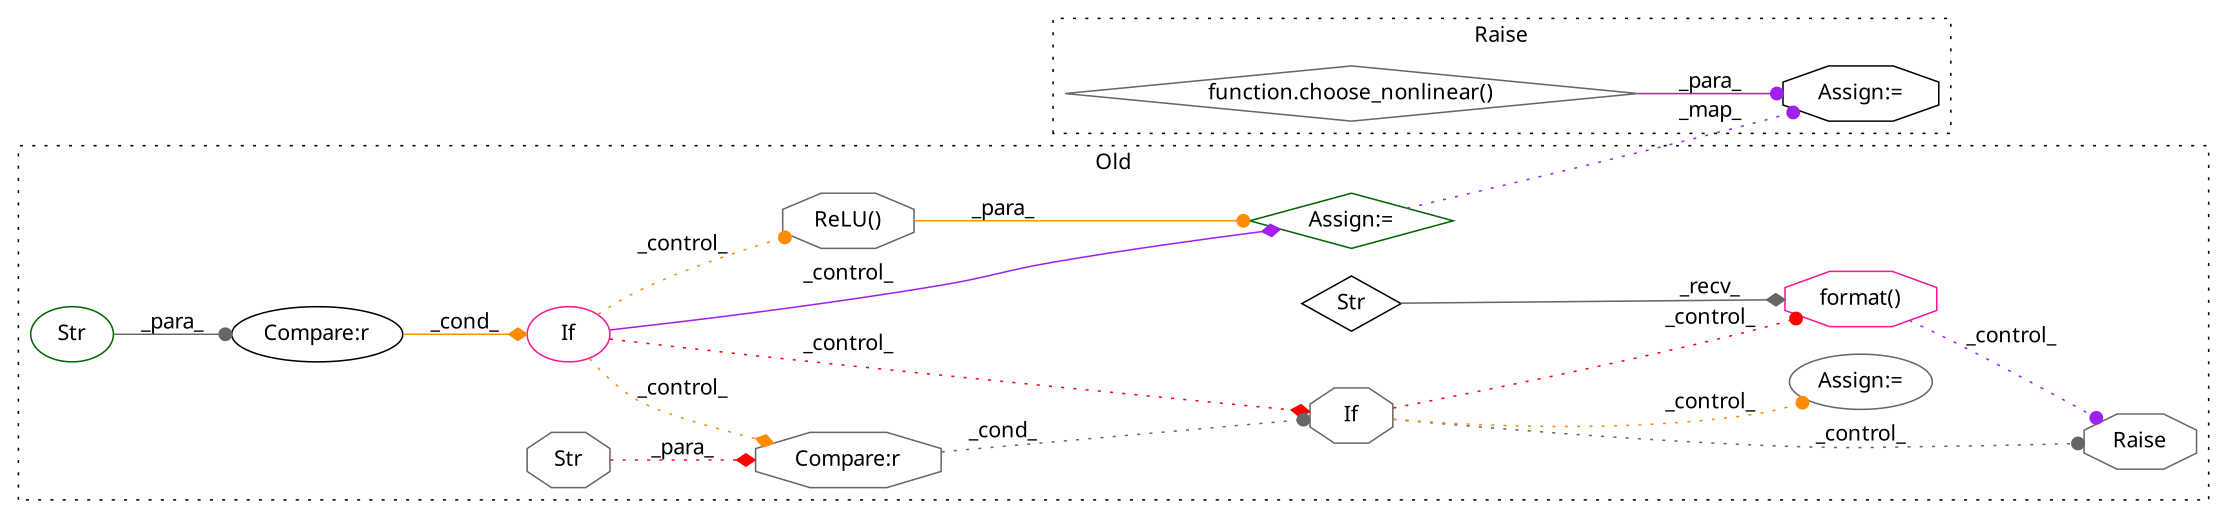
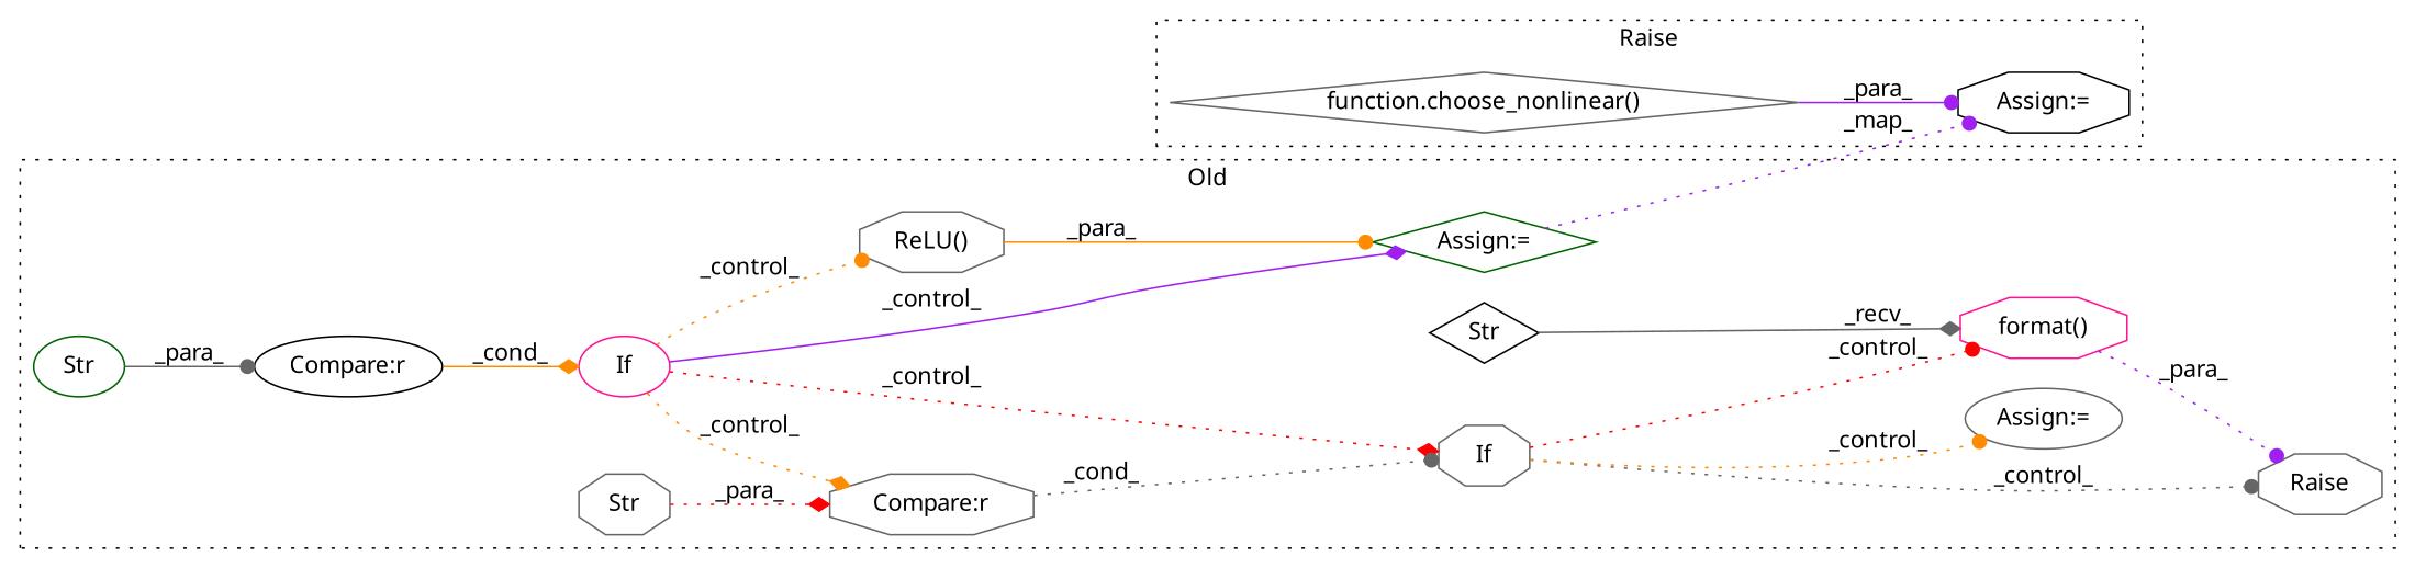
  digraph {
    fontname="Noto Sans"
    rankdir=LR
    node [a=75 color=gray40 fontname="Noto Sans" l=6 shape=octagon]
    edge [arrowhead=dot color=darkorange fontname="Noto Sans" style=dotted]
    n1 [color=deeppink l="55,1" label="format()" s="15904,15968"]
    n2 [a=96 l="0,18" label=If s="15778,15797"]
    n3 [a=66 color=black l=47 label=Str s=15904 shape=diamond]
    n4 [a=91 label=Raise s=15878]
    n5 [a=96 color=deeppink l="3,18" label=If s="15692,15714" shape=ellipse]
    n6 [a=40 color=black l=19 label="Compare:r" s=15695 shape=ellipse]
    n7 [a=66 color=darkgreen label=Str s=15708 shape=ellipse]
    n8 [a=68 color=darkgreen l=3 label="Assign:=" s=15748 shape=diamond]
    n9 [a=40 l=19 label="Compare:r" s=15778]
    n10 [a=66 label=Str s=15791]
    n11 [a=68 l=3 label="Assign:=" s=15831 shape=ellipse]
    n12 [l=9 label="ReLU()" s=15751]
    n13 [l="17,1" label="function.choose_nonlinear()" s="15729,15755" shape=diamond]
    n14 [a=68 color=black l=3 label="Assign:=" s=15726]
    subgraph cluster_1 {
      label=Old
      style=dotted
      n1
      n2
      n3
      n4
      n5
      n6
      n7
      n8
      n9
      n10
      n11
      n12
    }
    subgraph cluster_2 {
      label=Raise
      style=dotted
      n13
      n14
    }
-   n1 -> n4 [color=purple label=_control_]
+   n1 -> n4 [color=purple label=_para_]
    n2 -> n1 [color=red label=_control_]
    n2 -> n4 [color=gray40 label=_control_]
    n2 -> n11 [label=_control_]
    n3 -> n1 [arrowhead=diamond color=gray40 label=_recv_ style=solid]
    n5 -> n2 [arrowhead=diamond color=red label=_control_]
    n5 -> n8 [arrowhead=diamond color=purple label=_control_ style=solid]
    n5 -> n9 [arrowhead=diamond label=_control_]
    n5 -> n12 [label=_control_]
    n6 -> n5 [arrowhead=diamond label=_cond_ style=solid]
    n7 -> n6 [color=gray40 label=_para_ style=solid]
    n8 -> n14 [color=purple label=_map_]
    n9 -> n2 [color=gray40 label=_cond_]
    n10 -> n9 [arrowhead=diamond color=red label=_para_]
    n12 -> n8 [label=_para_ style=solid]
    n13 -> n14 [color=purple label=_para_ style=solid]
  }
